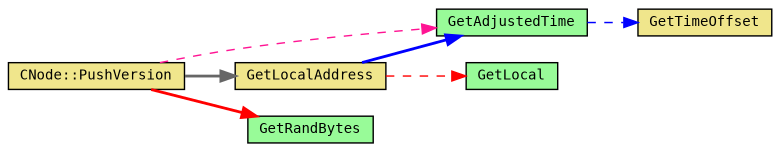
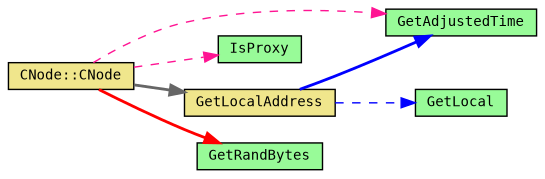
  digraph {
    fontname="DejaVu Sans Mono"
    rankdir=LR
    node [color=black fillcolor=palegreen fontname="DejaVu Sans Mono" fontsize=10 shape=record style=filled]
    edge [color=deeppink fontname="DejaVu Sans Mono" fontsize=10 labelfontname=Helvetica labelfontsize=10 style=dashed]
-   n1 [fillcolor=khaki fontcolor=black height=0.2 label="CNode::PushVersion" width=0.4]
+   n1 [fillcolor=khaki fontcolor=black height=0.2 label="CNode::CNode" width=0.4]
    n2 [height=0.2 label=GetAdjustedTime width=0.4]
+   n3 [height=0.2 label=IsProxy width=0.4]
    n4 [fillcolor=khaki height=0.2 label=GetLocalAddress width=0.4]
    n5 [height=0.2 label=GetRandBytes width=0.4]
-   n6 [fillcolor=khaki height=0.2 label=GetTimeOffset width=0.4]
    n7 [height=0.2 label=GetLocal width=0.4]
    n1 -> n2
+   n1 -> n3
    n1 -> n4 [color=gray40 style=bold]
    n1 -> n5 [color=red style=bold]
-   n2 -> n6 [color=blue]
    n4 -> n2 [color=blue style=bold]
-   n4 -> n7 [color=red]
+   n4 -> n7 [color=blue]
  }
